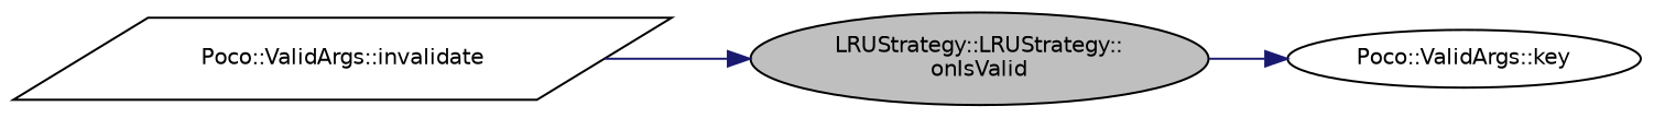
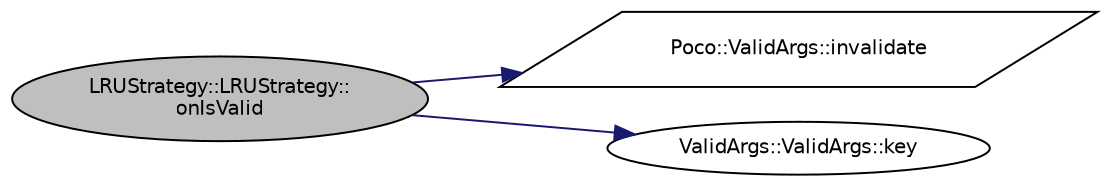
  digraph {
    rankdir=LR
    node [color=black fillcolor=white fontname=Helvetica fontsize=10 shape=ellipse style=filled]
    edge [color=midnightblue fontname=Helvetica fontsize=10 labelfontname=Helvetica labelfontsize=10 style=solid]
    n1 [fillcolor=grey75 fontcolor=black height=0.2 label="LRUStrategy::LRUStrategy::\lonIsValid" width=0.4]
    n2 [height=0.2 label="Poco::ValidArgs::invalidate" shape=parallelogram width=0.4]
-   n3 [height=0.2 label="Poco::ValidArgs::key" width=0.4]
-   n2 -> n1
+   n3 [height=0.2 label="ValidArgs::ValidArgs::key" width=0.4]
+   n1 -> n2
    n1 -> n3
  }
